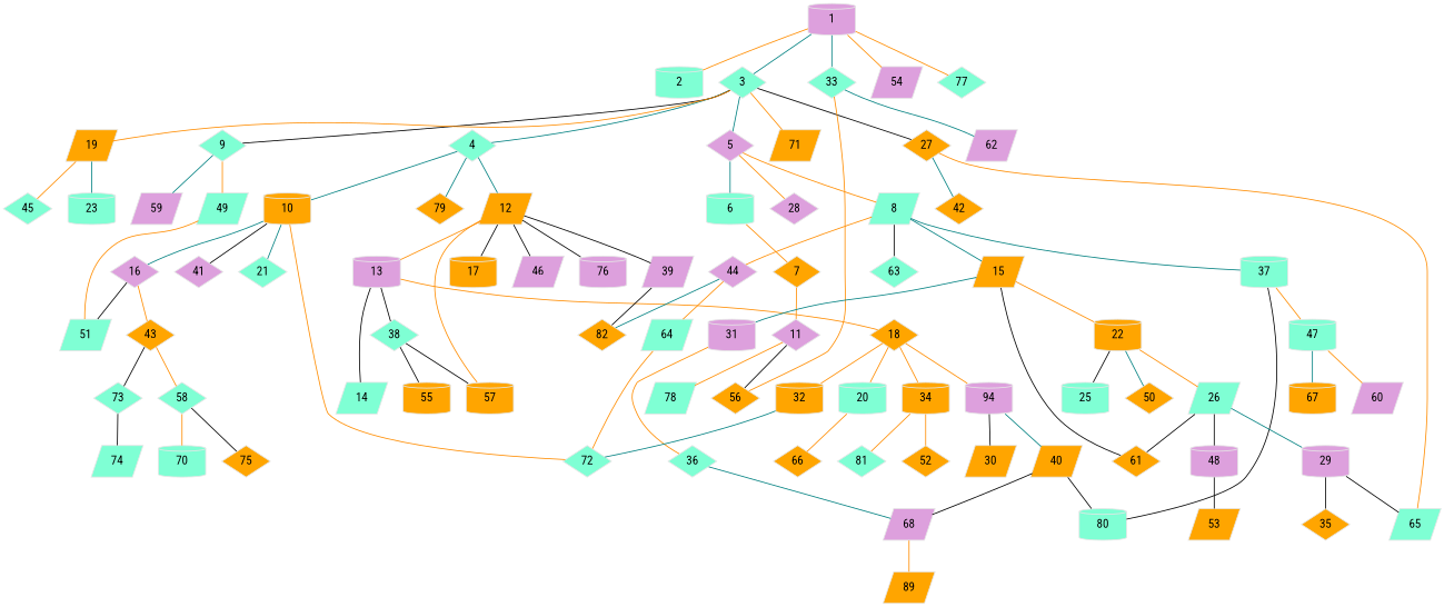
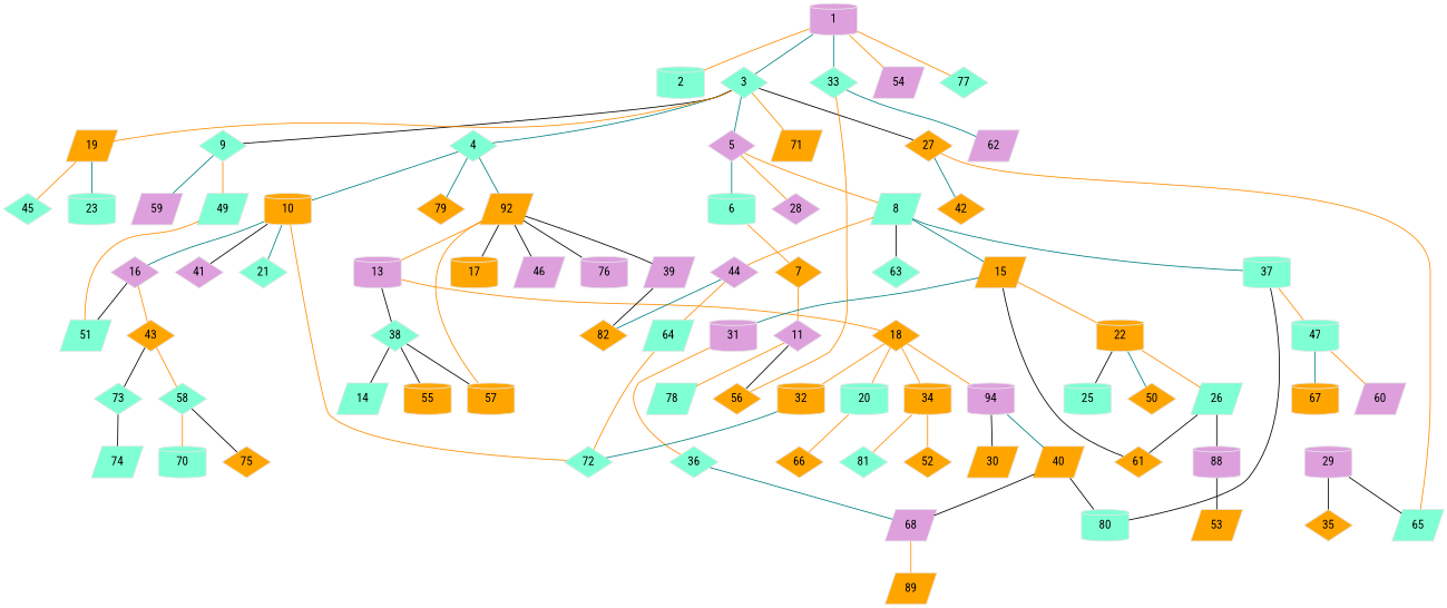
  graph {
    fontname="Roboto Condensed"
    node [color=gray90 fillcolor=aquamarine fontname="Roboto Condensed" shape=diamond style=filled]
    edge [color=darkorange fontname="Roboto Condensed"]
    1 [fillcolor=plum shape=cylinder]
    2 [shape=cylinder]
    3
    33
    54 [fillcolor=plum shape=parallelogram]
    77
    4
    5 [fillcolor=plum]
    9
    19 [fillcolor=orange shape=parallelogram]
    27 [fillcolor=orange]
    71 [fillcolor=orange shape=parallelogram]
    56 [fillcolor=orange]
    62 [fillcolor=plum shape=parallelogram]
    10 [fillcolor=orange shape=cylinder]
-   12 [fillcolor=orange shape=parallelogram]
+   12 [fillcolor=orange shape=parallelogram label=92]
    79 [fillcolor=orange]
    6 [shape=cylinder]
    8 [shape=parallelogram]
    28 [fillcolor=plum]
    49 [shape=parallelogram]
    59 [fillcolor=plum shape=parallelogram]
    23 [shape=cylinder]
    45
    42 [fillcolor=orange]
    65 [shape=parallelogram]
    16 [fillcolor=plum]
    21
    41 [fillcolor=plum]
    72
    13 [fillcolor=plum shape=cylinder]
    17 [fillcolor=orange shape=cylinder]
    39 [fillcolor=plum shape=parallelogram]
    46 [fillcolor=plum shape=parallelogram]
    57 [fillcolor=orange shape=cylinder]
    76 [fillcolor=plum shape=cylinder]
    7 [fillcolor=orange]
    15 [fillcolor=orange shape=parallelogram]
    37 [shape=cylinder]
    44 [fillcolor=plum]
    63
    11 [fillcolor=plum]
    78 [shape=parallelogram]
    22 [fillcolor=orange shape=cylinder]
    31 [fillcolor=plum shape=cylinder]
    61 [fillcolor=orange]
    47 [shape=cylinder]
    80 [shape=cylinder]
    82 [fillcolor=orange]
    64 [shape=parallelogram]
    51 [shape=parallelogram]
    43 [fillcolor=orange]
    14 [shape=parallelogram]
    18 [fillcolor=orange]
    38
    20 [shape=cylinder]
    n57 [fillcolor=plum label=94 shape=cylinder]
    32 [fillcolor=orange shape=cylinder]
    34 [fillcolor=orange shape=cylinder]
    55 [fillcolor=orange shape=cylinder]
    25 [shape=cylinder]
    26 [shape=parallelogram]
    50 [fillcolor=orange]
    36
    58
    73
    66 [fillcolor=orange]
    30 [fillcolor=orange shape=parallelogram]
    40 [fillcolor=orange shape=parallelogram]
    52 [fillcolor=orange]
    81
    29 [fillcolor=plum shape=cylinder]
-   48 [fillcolor=plum shape=cylinder]
+   48 [fillcolor=plum shape=cylinder label=88]
    68 [fillcolor=plum shape=parallelogram]
    35 [fillcolor=orange]
    53 [fillcolor=orange shape=parallelogram]
    n77 [fillcolor=orange label=89 shape=parallelogram]
    60 [fillcolor=plum shape=parallelogram]
    67 [fillcolor=orange shape=cylinder]
    70 [shape=cylinder]
    75 [fillcolor=orange]
    74 [shape=parallelogram]
    1 -- 2
    1 -- 3 [color=teal]
    1 -- 33 [color=teal]
    1 -- 54
    1 -- 77
    3 -- 4 [color=teal]
    3 -- 5 [color=teal]
    3 -- 9 [color=black]
    3 -- 19
    3 -- 27 [color=black]
    3 -- 71
    33 -- 56
    33 -- 62 [color=teal]
    4 -- 10 [color=teal]
    4 -- 12 [color=teal]
    4 -- 79 [color=teal]
    5 -- 6 [color=teal]
    5 -- 8
    5 -- 28
    9 -- 49
    9 -- 59 [color=teal]
    19 -- 23 [color=teal]
    19 -- 45
    27 -- 42 [color=teal]
    27 -- 65
    10 -- 16 [color=teal]
    10 -- 21 [color=teal]
    10 -- 41 [color=black]
    10 -- 72
    12 -- 13
    12 -- 17 [color=black]
    12 -- 39 [color=black]
    12 -- 46 [color=black]
    12 -- 57
    12 -- 76 [color=black]
    6 -- 7
    8 -- 15 [color=teal]
    8 -- 37 [color=teal]
    8 -- 44
    8 -- 63 [color=black]
    49 -- 51
    16 -- 51 [color=black]
    16 -- 43
-   13 -- 14 [color=black]
+   38 -- 14 [color=black]
    13 -- 18
    13 -- 38 [color=black]
    39 -- 82 [color=black]
    7 -- 11
    15 -- 22
    15 -- 31 [color=teal]
    15 -- 61 [color=black]
    37 -- 47
    37 -- 80 [color=black]
    44 -- 82 [color=teal]
    44 -- 64
    11 -- 56 [color=black]
    11 -- 78
    22 -- 25 [color=black]
    22 -- 26
    22 -- 50 [color=teal]
    31 -- 36
    47 -- 60
    47 -- 67 [color=teal]
    64 -- 72
    43 -- 58
    43 -- 73 [color=black]
    18 -- 20
    18 -- n57
    18 -- 32
    18 -- 34
    38 -- 57 [color=black]
    38 -- 55 [color=black]
    20 -- 66
    n57 -- 30 [color=black]
    n57 -- 40 [color=teal]
    32 -- 72 [color=teal]
    34 -- 52
    34 -- 81
    26 -- 61 [color=black]
-   26 -- 29 [color=teal]
    26 -- 48 [color=black]
    36 -- 68 [color=teal]
    58 -- 70
    58 -- 75 [color=black]
    73 -- 74 [color=black]
    40 -- 80 [color=black]
    40 -- 68 [color=black]
    29 -- 65 [color=black]
    29 -- 35 [color=black]
    48 -- 53 [color=black]
    68 -- n77
  }
